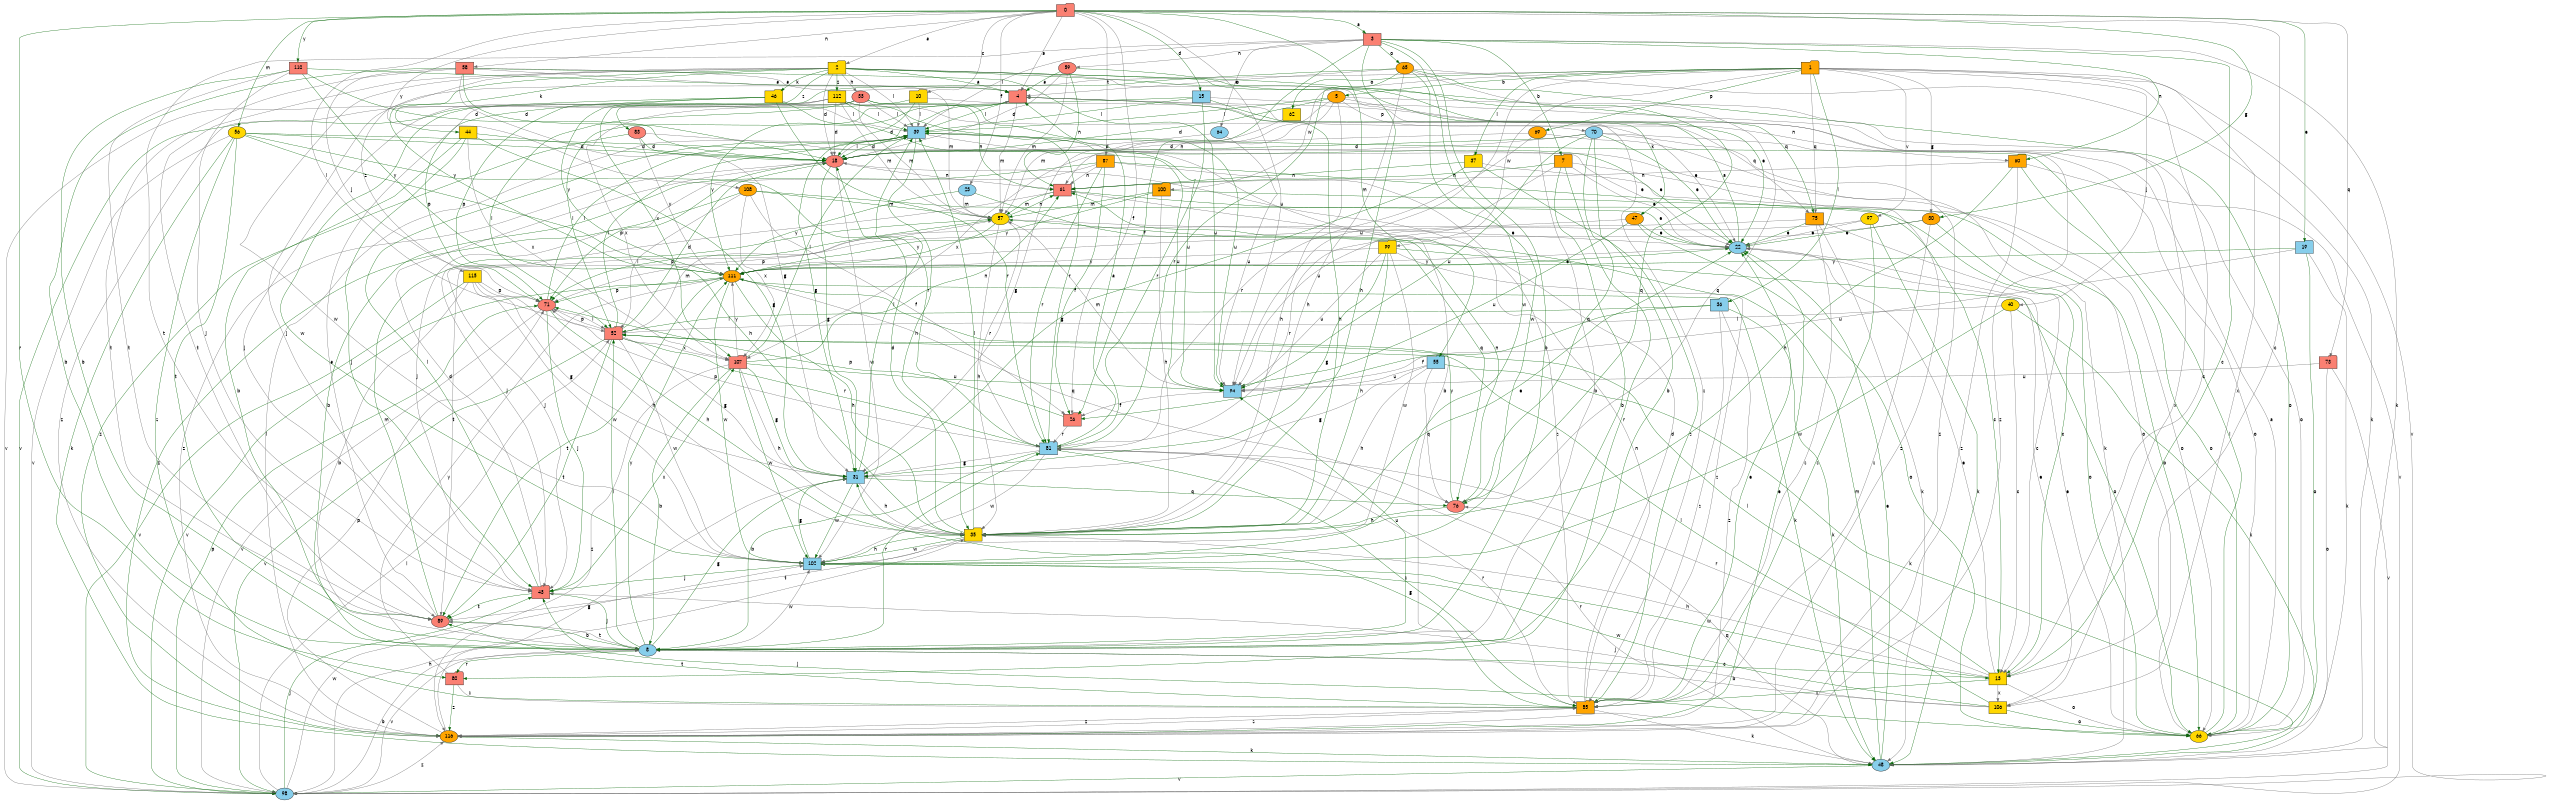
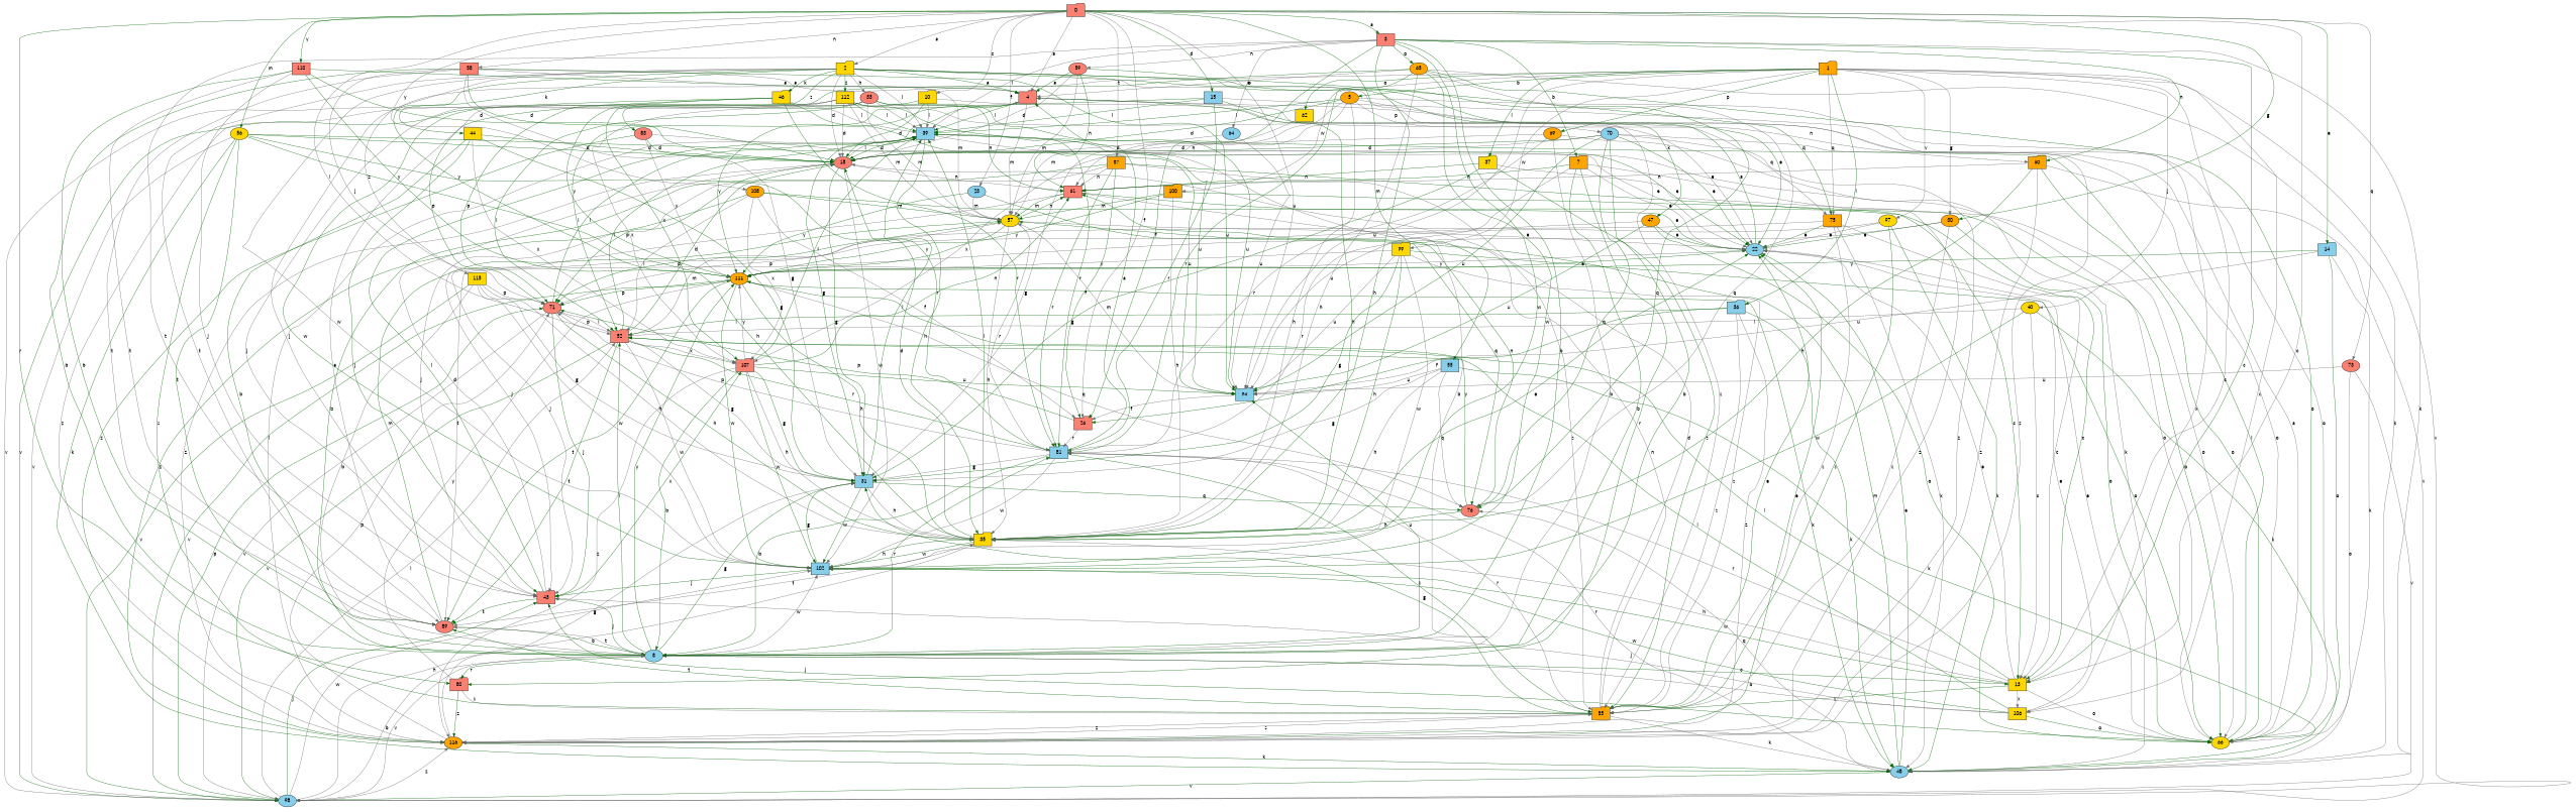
  strict digraph {
    fontname=Lato
    node [fillcolor=salmon fontname=Lato shape=ellipse style=filled]
    edge [color=darkgreen fontname=Lato]
    0 [shape=folder]
    2 [fillcolor=gold shape=folder]
    3 [shape=box]
    4 [shape=folder]
    10 [fillcolor=gold shape=folder]
    13 [fillcolor=gold shape=folder]
    15 [fillcolor=skyblue shape=box]
-   19 [fillcolor=skyblue shape=folder]
+   19 [fillcolor=skyblue shape=folder label=14]
    23 [fillcolor=skyblue]
    26 [shape=folder]
    30 [fillcolor=orange]
    52 [shape=folder]
    55 [fillcolor=skyblue shape=folder]
    56 [fillcolor=gold]
    58 [shape=box]
-   73 [shape=folder]
+   73
    80 [shape=folder]
    87 [fillcolor=orange shape=box]
    94 [fillcolor=skyblue shape=folder]
    108 [fillcolor=orange]
    110 [shape=box]
    75 [fillcolor=orange shape=box]
    18
    22 [fillcolor=skyblue]
    33
    39 [fillcolor=skyblue shape=box]
    44 [fillcolor=gold shape=box]
    46 [fillcolor=gold shape=folder]
    47 [fillcolor=orange]
    83
    85 [fillcolor=orange shape=folder]
    89
    102 [fillcolor=skyblue shape=box]
    111 [fillcolor=orange]
    112 [fillcolor=gold shape=box]
    115 [fillcolor=gold shape=box]
    7 [fillcolor=orange shape=folder]
    8 [fillcolor=skyblue]
    35 [fillcolor=gold shape=folder]
    48 [fillcolor=skyblue]
    59
    60 [fillcolor=orange shape=folder]
    64 [fillcolor=skyblue]
    65 [fillcolor=orange]
    31 [fillcolor=skyblue shape=folder]
    57 [fillcolor=gold]
    98 [fillcolor=skyblue]
    106 [fillcolor=gold shape=box]
    81 [fillcolor=skyblue shape=folder]
    66 [fillcolor=gold]
    76
    71
    107 [shape=folder]
    116 [fillcolor=orange]
    43 [shape=folder]
    61 [shape=box]
    1 [fillcolor=orange shape=folder]
    5 [fillcolor=orange]
    36 [fillcolor=skyblue shape=folder]
    37 [fillcolor=gold shape=folder]
    40 [fillcolor=gold]
    62 [fillcolor=gold shape=box]
    69 [fillcolor=orange]
    97 [fillcolor=gold]
    99 [fillcolor=gold shape=folder]
    100 [fillcolor=orange shape=folder]
    70 [fillcolor=skyblue]
    0 -> 2 [color=gray40 label=a]
    0 -> 3 [label=a]
    0 -> 4 [color=gray40 label=a]
    0 -> 10 [color=gray40 label=c]
    0 -> 13 [color=gray40 label=c]
    0 -> 15 [label=d]
    0 -> 19 [label=e]
    0 -> 23 [color=gray40 label=f]
    0 -> 26 [color=gray40 label=f]
    0 -> 30 [label=g]
    0 -> 52 [color=gray40 label=l]
    0 -> 55 [label=m]
    0 -> 56 [label=m]
    0 -> 58 [color=gray40 label=n]
    0 -> 73 [color=gray40 label=q]
    0 -> 80 [label=r]
    0 -> 87 [color=gray40 label=t]
    0 -> 94 [color=gray40 label=u]
    0 -> 108 [color=gray40 label=y]
    0 -> 110 [label=y]
    2 -> 4 [label=a]
    2 -> 75 [label=q]
    2 -> 18 [color=gray40 label=d]
    2 -> 22 [label=e]
    2 -> 33 [color=gray40 label=h]
    2 -> 39 [color=gray40 label=i]
    2 -> 44 [label=k]
    2 -> 46 [label=k]
    2 -> 47 [label=k]
    2 -> 83 [label=s]
    2 -> 85 [color=gray40 label=s]
    2 -> 89 [color=gray40 label=t]
    2 -> 102 [color=gray40 label=w]
    2 -> 111 [label=y]
    2 -> 112 [label=z]
    2 -> 115 [color=gray40 label=z]
    3 -> 13 [label=c]
    3 -> 26 [label=f]
    3 -> 39 [color=gray40 label=i]
    3 -> 89 [color=gray40 label=t]
    3 -> 102 [label=w]
    3 -> 7 [label=b]
    3 -> 8 [label=b]
    3 -> 35 [label=h]
    3 -> 48 [color=gray40 label=k]
    3 -> 59 [color=gray40 label=n]
    3 -> 60 [label=n]
    3 -> 64 [color=gray40 label=o]
    3 -> 65 [label=o]
    4 -> 39 [label=i]
    4 -> 111 [label=y]
    4 -> 60 [color=gray40 label=n]
    4 -> 31 [label=g]
    4 -> 57 [color=gray40 label=m]
    10 -> 75 [color=gray40 label=q]
    10 -> 18 [label=d]
    10 -> 39 [color=gray40 label=i]
    10 -> 98 [label=v]
    13 -> 52 [label=l]
    13 -> 22 [color=gray40 label=e]
    13 -> 85 [label=s]
    13 -> 102 [label=w]
    13 -> 35 [color=gray40 label=h]
    13 -> 106 [color=gray40 label=x]
    13 -> 81 [color=gray40 label=r]
    13 -> 66 [color=gray40 label=o]
    15 -> 52 [label=l]
    15 -> 39 [label=i]
    15 -> 35 [label=h]
    15 -> 81 [label=r]
    15 -> 66 [color=gray40 label=o]
    19 -> 94 [color=gray40 label=u]
    19 -> 111 [label=y]
    19 -> 48 [color=gray40 label=k]
    19 -> 66 [label=o]
    23 -> 111 [label=y]
    23 -> 57 [color=gray40 label=m]
    23 -> 76 [label=q]
    26 -> 81 [color=gray40 label=r]
    26 -> 71 [label=p]
    30 -> 22 [label=e]
    30 -> 85 [color=gray40 label=s]
    30 -> 81 [color=gray40 label=r]
    30 -> 66 [label=o]
    52 -> 18 [label=d]
    52 -> 39 [label=i]
    52 -> 89 [label=t]
    52 -> 102 [color=gray40 label=w]
    52 -> 31 [color=gray40 label=g]
    52 -> 57 [color=gray40 label=m]
    52 -> 98 [label=v]
    52 -> 81 [label=r]
    52 -> 71 [color=gray40 label=p]
    52 -> 107 [color=gray40 label=x]
    55 -> 94 [color=gray40 label=u]
    55 -> 35 [color=gray40 label=h]
    55 -> 48 [label=k]
    55 -> 31 [color=gray40 label=g]
    55 -> 76 [color=gray40 label=q]
    56 -> 94 [label=u]
    56 -> 18 [label=d]
    56 -> 85 [label=s]
    56 -> 89 [label=t]
    56 -> 35 [label=h]
    56 -> 48 [label=k]
    56 -> 98 [color=gray40 label=v]
    56 -> 81 [label=r]
    58 -> 4 [color=gray40 label=a]
    58 -> 94 [label=u]
    58 -> 18 [label=d]
    58 -> 89 [color=gray40 label=t]
    58 -> 8 [label=b]
    58 -> 31 [color=gray40 label=g]
    58 -> 57 [color=gray40 label=m]
    58 -> 71 [color=gray40 label=j]
    73 -> 94 [color=gray40 label=u]
    73 -> 98 [color=gray40 label=v]
    73 -> 66 [color=gray40 label=o]
    80 -> 85 [color=gray40 label=s]
    80 -> 111 [color=gray40 label=y]
    80 -> 116 [label=z]
    87 -> 13 [label=c]
    87 -> 26 [label=f]
    87 -> 85 [color=gray40 label=s]
    87 -> 8 [label=b]
    87 -> 81 [label=r]
    87 -> 43 [color=gray40 label=j]
    87 -> 61 [color=gray40 label=n]
    94 -> 26 [color=gray40 label=f]
    94 -> 57 [color=gray40 label=m]
    108 -> 26 [color=gray40 label=f]
    108 -> 52 [color=gray40 label=l]
    108 -> 22 [label=e]
    108 -> 57 [label=m]
    108 -> 107 [color=gray40 label=x]
    108 -> 116 [label=z]
    110 -> 4 [label=a]
    110 -> 18 [label=d]
    110 -> 89 [color=gray40 label=t]
    110 -> 111 [label=y]
    110 -> 8 [label=b]
    110 -> 43 [color=gray40 label=j]
    75 -> 13 [color=gray40 label=c]
    75 -> 22 [label=e]
    75 -> 85 [color=gray40 label=s]
    75 -> 48 [color=gray40 label=k]
    75 -> 43 [color=gray40 label=j]
    18 -> 39 [color=gray40 label=i]
    18 -> 102 [color=gray40 label=w]
    18 -> 31 [label=g]
    18 -> 71 [label=p]
    18 -> 116 [color=gray40 label=z]
    18 -> 61 [color=gray40 label=n]
    22 -> 4 [label=a]
    22 -> 111 [color=gray40 label=y]
    33 -> 52 [label=l]
    33 -> 94 [label=u]
    33 -> 39 [color=gray40 label=i]
    33 -> 57 [color=gray40 label=m]
    33 -> 71 [label=p]
    33 -> 43 [color=gray40 label=j]
    33 -> 61 [label=n]
    39 -> 18 [label=d]
    39 -> 22 [label=e]
    39 -> 8 [color=gray40 label=b]
    39 -> 35 [label=h]
    39 -> 66 [color=gray40 label=o]
    44 -> 18 [label=d]
    44 -> 8 [label=b]
    44 -> 31 [label=g]
    44 -> 107 [color=gray40 label=x]
    44 -> 43 [label=j]
    46 -> 94 [label=u]
    46 -> 39 [color=gray40 label=i]
    46 -> 102 [label=w]
    46 -> 111 [label=y]
    46 -> 81 [label=r]
    46 -> 71 [label=p]
    47 -> 94 [label=u]
    47 -> 22 [label=e]
    47 -> 66 [label=o]
    47 -> 71 [color=gray40 label=p]
    83 -> 18 [label=d]
    83 -> 22 [color=gray40 label=e]
    83 -> 111 [color=gray40 label=y]
    83 -> 116 [label=z]
    85 -> 18 [color=gray40 label=d]
    85 -> 22 [label=e]
    85 -> 89 [label=t]
    85 -> 48 [color=gray40 label=k]
    85 -> 31 [label=g]
    85 -> 81 [color=gray40 label=r]
    85 -> 116 [color=gray40 label=z]
    85 -> 61 [color=gray40 label=n]
    89 -> 4 [color=gray40 label=a]
    89 -> 8 [label=b]
    89 -> 57 [label=m]
    102 -> 35 [label=h]
    102 -> 31 [label=g]
    102 -> 43 [label=j]
    111 -> 22 [label=e]
    111 -> 89 [label=t]
    111 -> 102 [label=w]
    111 -> 35 [label=h]
    111 -> 48 [label=k]
    111 -> 98 [label=v]
    111 -> 76 [color=gray40 label=q]
    111 -> 71 [label=p]
    112 -> 18 [color=gray40 label=d]
    112 -> 22 [color=gray40 label=e]
    112 -> 39 [label=i]
    112 -> 57 [color=gray40 label=m]
    112 -> 98 [color=gray40 label=v]
    112 -> 81 [label=r]
    112 -> 107 [color=gray40 label=x]
    112 -> 116 [color=gray40 label=z]
    115 -> 102 [color=gray40 label=w]
    115 -> 8 [color=gray40 label=b]
    115 -> 35 [color=gray40 label=h]
    115 -> 31 [color=gray40 label=g]
    115 -> 98 [label=v]
    115 -> 71 [color=gray40 label=p]
    7 -> 80 [label=r]
    7 -> 94 [color=gray40 label=u]
    7 -> 22 [color=gray40 label=e]
    7 -> 8 [label=b]
    7 -> 116 [color=gray40 label=z]
    7 -> 61 [label=n]
    8 -> 13 [label=c]
    8 -> 52 [label=l]
    8 -> 80 [label=r]
    8 -> 94 [label=u]
    8 -> 89 [color=gray40 label=t]
    8 -> 102 [color=gray40 label=w]
    8 -> 111 [label=y]
    8 -> 31 [label=g]
    8 -> 98 [color=gray40 label=v]
    8 -> 81 [label=r]
    8 -> 43 [label=j]
    35 -> 18 [label=d]
    35 -> 22 [label=e]
    35 -> 39 [label=i]
    35 -> 89 [color=gray40 label=t]
    35 -> 102 [label=w]
    48 -> 22 [label=e]
    48 -> 57 [label=m]
    48 -> 98 [label=v]
    48 -> 81 [color=gray40 label=r]
    48 -> 76 [color=gray40 label=q]
    59 -> 4 [label=a]
    59 -> 18 [color=gray40 label=d]
    59 -> 57 [color=gray40 label=m]
    59 -> 76 [label=q]
    59 -> 61 [label=n]
    60 -> 35 [label=h]
    60 -> 98 [color=gray40 label=v]
    60 -> 66 [label=o]
    60 -> 116 [color=gray40 label=z]
    60 -> 61 [color=gray40 label=n]
    64 -> 94 [color=gray40 label=u]
    64 -> 18 [color=gray40 label=d]
    65 -> 4 [color=gray40 label=a]
    65 -> 102 [label=w]
    65 -> 35 [color=gray40 label=h]
    65 -> 48 [color=gray40 label=k]
    65 -> 81 [label=r]
    65 -> 66 [label=o]
    65 -> 76 [color=gray40 label=q]
    65 -> 107 [label=x]
    31 -> 39 [label=i]
    31 -> 102 [label=w]
    31 -> 35 [color=gray40 label=h]
    31 -> 76 [label=q]
    57 -> 22 [color=gray40 label=e]
    57 -> 111 [label=y]
    57 -> 35 [color=gray40 label=h]
    57 -> 81 [color=gray40 label=r]
    57 -> 71 [label=p]
    57 -> 61 [label=n]
    98 -> 52 [color=gray40 label=l]
    98 -> 102 [color=gray40 label=w]
    98 -> 8 [color=gray40 label=b]
    98 -> 35 [color=gray40 label=h]
    98 -> 71 [label=p]
    98 -> 116 [color=gray40 label=z]
    98 -> 43 [label=j]
    106 -> 52 [label=l]
    106 -> 22 [color=gray40 label=e]
    106 -> 102 [label=w]
    106 -> 8 [color=gray40 label=b]
    106 -> 66 [label=o]
    106 -> 43 [color=gray40 label=j]
    81 -> 4 [label=a]
    81 -> 85 [label=s]
    81 -> 102 [color=gray40 label=w]
    81 -> 8 [label=b]
    81 -> 31 [color=gray40 label=g]
    81 -> 71 [color=gray40 label=p]
    66 -> 4 [color=gray40 label=a]
    66 -> 22 [color=gray40 label=e]
    66 -> 39 [label=i]
    66 -> 43 [label=j]
    76 -> 111 [label=y]
    76 -> 35 [label=h]
    76 -> 61 [label=n]
    71 -> 52 [color=gray40 label=l]
    71 -> 39 [label=i]
    71 -> 35 [label=h]
    71 -> 98 [color=gray40 label=v]
    71 -> 43 [label=j]
    107 -> 94 [label=u]
    107 -> 39 [label=i]
    107 -> 102 [label=w]
    107 -> 111 [color=gray40 label=y]
    107 -> 8 [label=b]
    107 -> 35 [color=gray40 label=h]
    107 -> 31 [label=g]
    107 -> 116 [color=gray40 label=z]
    107 -> 61 [label=n]
    116 -> 22 [label=e]
    116 -> 39 [color=gray40 label=i]
    116 -> 85 [color=gray40 label=s]
    116 -> 48 [label=k]
    116 -> 31 [color=gray40 label=g]
    116 -> 71 [color=gray40 label=p]
    43 -> 18 [color=gray40 label=d]
    43 -> 39 [label=i]
    43 -> 89 [label=t]
    43 -> 107 [label=x]
    61 -> 57 [label=m]
    61 -> 66 [label=o]
    61 -> 43 [color=gray40 label=j]
    1 -> 13 [color=gray40 label=c]
    1 -> 30 [color=gray40 label=g]
    1 -> 94 [color=gray40 label=u]
    1 -> 75 [color=gray40 label=q]
    1 -> 98 [color=gray40 label=v]
    1 -> 106 [color=gray40 label=x]
    1 -> 43 [color=gray40 label=j]
    1 -> 5 [label=b]
    1 -> 36 [label=i]
    1 -> 37 [label=i]
    1 -> 40 [color=gray40 label=j]
    1 -> 62 [label=o]
    1 -> 69 [label=p]
    1 -> 97 [color=gray40 label=v]
    1 -> 99 [color=gray40 label=w]
    1 -> 100 [color=gray40 label=w]
    5 -> 18 [label=d]
    5 -> 39 [label=i]
    5 -> 35 [color=gray40 label=h]
    5 -> 31 [color=gray40 label=g]
    5 -> 106 [color=gray40 label=x]
    5 -> 116 [color=gray40 label=z]
    5 -> 61 [color=gray40 label=n]
    5 -> 70 [color=gray40 label=p]
    36 -> 26 [label=f]
    36 -> 52 [label=l]
    36 -> 85 [color=gray40 label=s]
    36 -> 48 [label=k]
    36 -> 116 [color=gray40 label=z]
    37 -> 85 [label=s]
    37 -> 31 [label=g]
    37 -> 66 [color=gray40 label=o]
    37 -> 61 [label=n]
    40 -> 13 [color=gray40 label=c]
    40 -> 52 [color=gray40 label=l]
    40 -> 102 [label=w]
    40 -> 48 [label=k]
    62 -> 57 [color=gray40 label=m]
    69 -> 18 [color=gray40 label=d]
    69 -> 8 [color=gray40 label=b]
    69 -> 48 [color=gray40 label=k]
    69 -> 81 [color=gray40 label=r]
    97 -> 22 [color=gray40 label=e]
    97 -> 85 [label=s]
    97 -> 89 [color=gray40 label=t]
    97 -> 48 [label=k]
    99 -> 94 [color=gray40 label=u]
    99 -> 85 [color=gray40 label=s]
    99 -> 102 [color=gray40 label=w]
    99 -> 111 [color=gray40 label=y]
    99 -> 35 [label=h]
    99 -> 31 [label=g]
    99 -> 66 [label=o]
    100 -> 13 [label=c]
    100 -> 111 [label=y]
    100 -> 35 [color=gray40 label=h]
    100 -> 57 [label=m]
    70 -> 94 [label=u]
    70 -> 18 [label=d]
    70 -> 22 [label=e]
    70 -> 8 [label=b]
    70 -> 66 [color=gray40 label=o]
    70 -> 76 [label=q]
    70 -> 107 [color=gray40 label=x]
    70 -> 116 [color=gray40 label=z]
  }
